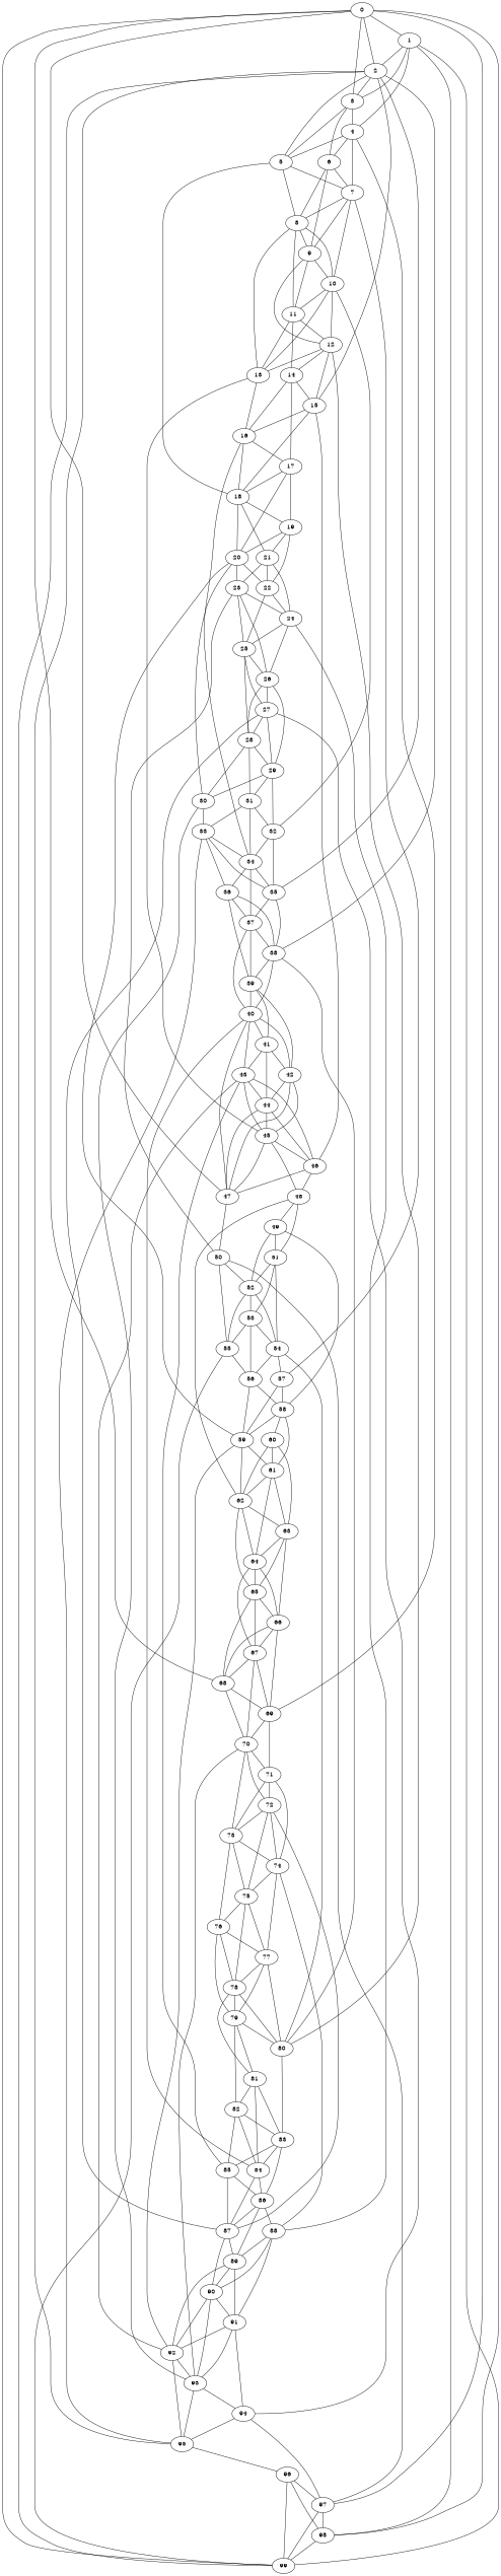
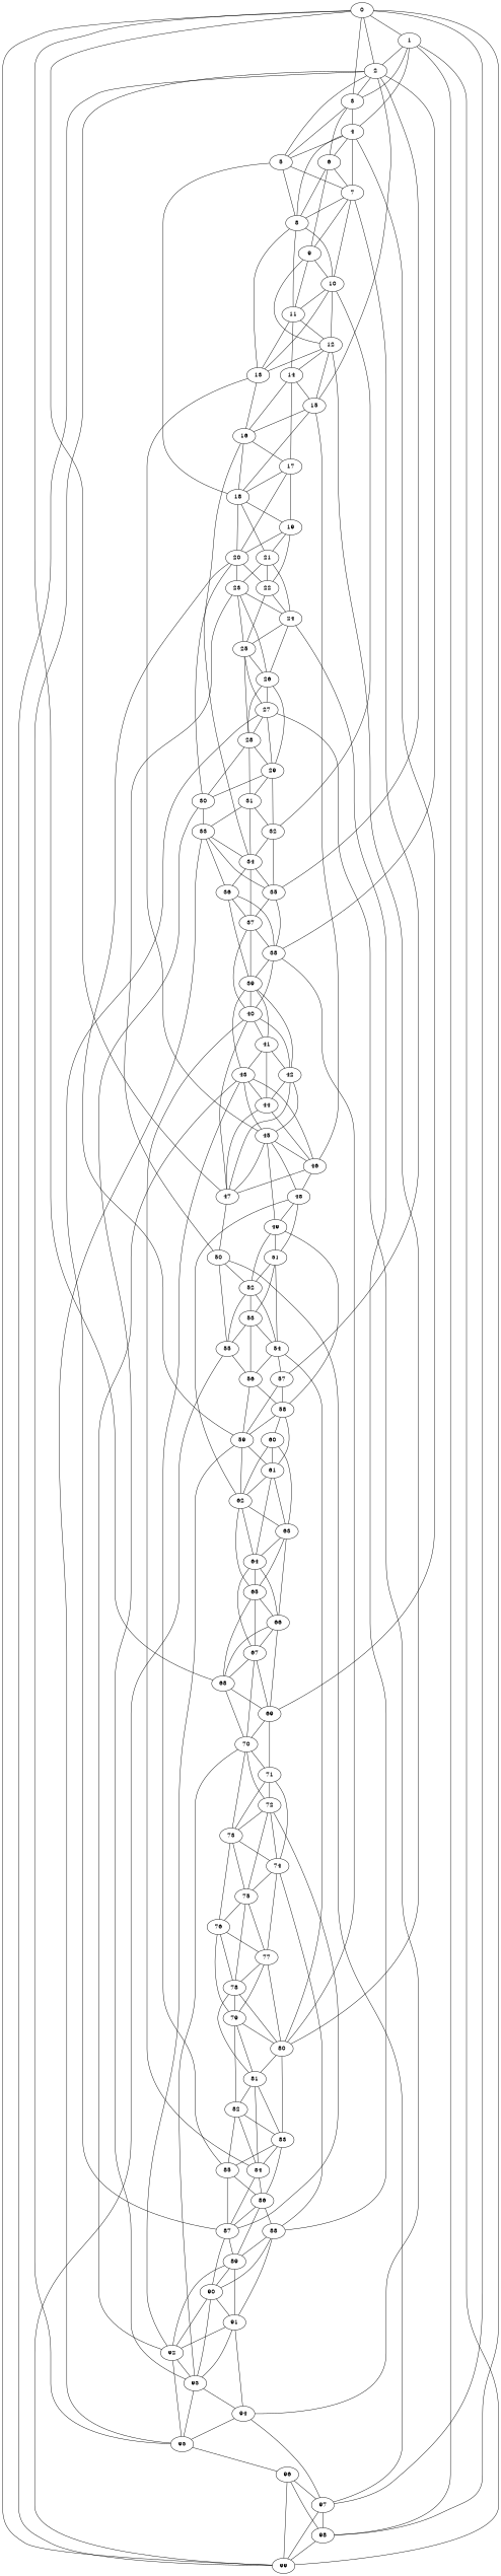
  strict graph {
    edge [is_available=True prob=1.0]
    0
    1
    2
    3
    47
    68
    97
    98
    99
    4
    5
    15
    35
    38
    95
    6
    50
    69
    70
    7
    8
    18
    16
    46
    37
    80
    39
    40
    96
    9
    10
    57
    71
    11
    13
    19
    20
    21
    22
    12
    32
    59
    58
    14
    45
    34
    17
    81
    83
    48
    36
    23
    30
    24
    25
    26
    33
    93
    92
    62
    61
    88
    27
    28
    29
    52
    55
    89
    90
    91
    87
    94
    31
    41
    42
    43
    84
    44
    85
    86
    49
    51
    53
    54
    63
    64
    65
    60
    56
    66
    67
    72
    73
    74
    75
    76
    77
    78
    79
    82
    0 -- 1 [prob=0.926119117469]
    0 -- 2
    0 -- 3 [prob=0.434890969755]
    0 -- 47 [prob=0.771866795664]
    0 -- 68 [prob=0.686417678354]
    0 -- 97 [prob=0.0376157663124]
    0 -- 98 [prob=0.261485588207]
    0 -- 99
    1 -- 2 [prob=0.794527599552]
    1 -- 3 [prob=0.0428583306329]
    1 -- 98 [prob=0.708210479165]
    1 -- 99 [prob=0.194315854161]
    1 -- 4 [prob=0.5551320315]
    2 -- 3 [prob=0.118654922659]
    2 -- 99 [prob=0.63276935077]
    2 -- 5 [prob=0.988948921813]
    2 -- 15 [prob=0.363995659768]
    2 -- 35 [prob=0.629359460407]
    2 -- 38 [prob=0.42768402153]
    2 -- 95 [prob=0.0300749814697]
    3 -- 4 [prob=0.471313864721]
    3 -- 5
    3 -- 6 [prob=0.504146889671]
    47 -- 50 [prob=0.449059817424]
    68 -- 69 [prob=0.102906208299]
    68 -- 70
    97 -- 98
    97 -- 99
    98 -- 99
    4 -- 5 [prob=0.945103240322]
    4 -- 6 [prob=0.0530627535323]
    4 -- 69
    4 -- 7 [prob=0.413849240856]
    5 -- 7 [prob=0.900793526062]
    5 -- 8 [prob=0.278417685719]
    5 -- 18 [prob=0.07488268461]
    15 -- 18 [prob=0.0190550804241]
    15 -- 16 [prob=0.754358825242]
    15 -- 46 [prob=0.41258803769]
    35 -- 38 [prob=0.384393478994]
    35 -- 37 [prob=0.49022401821]
    38 -- 80 [prob=0.00425216425755]
    38 -- 39 [prob=0.0875751819051]
    38 -- 40 [prob=0.611000699071]
    95 -- 96 [prob=0.711397663874]
    6 -- 7
    6 -- 8 [prob=0.0108539066977]
    6 -- 9
    50 -- 97
    50 -- 52 [prob=0.291689975622]
    50 -- 55
    69 -- 70 [prob=0.200849090902]
    69 -- 71 [prob=0.527269623163]
    70 -- 71
    70 -- 93 [prob=0.984962738493]
    70 -- 72
    70 -- 73 [prob=0.847868936323]
    7 -- 8 [prob=0.589404314886]
    7 -- 9 [prob=0.14614752573]
    7 -- 10 [prob=0.95944366397]
    7 -- 57 [prob=0.087363975529]
-   8 -- 9 [prob=0.275923264558]
+   8 -- 4 [prob=0.275923264558]
    8 -- 10 [prob=0.00500340506016]
    8 -- 11 [prob=0.782078548819]
    8 -- 13 [prob=0.85565688891]
    18 -- 19 [prob=0.0281292069771]
    18 -- 20 [prob=0.796600875259]
    18 -- 21 [prob=0.884716406126]
    16 -- 18 [prob=0.117640507394]
    16 -- 34 [prob=0.943118789662]
    16 -- 17
    46 -- 47 [prob=0.67572097446]
    46 -- 48 [prob=0.658723463616]
    37 -- 38 [prob=0.73091711844]
    37 -- 39
    37 -- 40
+   80 -- 81 [prob=0.402061937771]
    80 -- 83
    39 -- 40 [prob=0.762532082328]
    39 -- 41 [prob=0.289811081971]
    39 -- 42 [prob=0.703963487538]
    40 -- 47 [prob=0.319568584283]
    40 -- 41
    40 -- 42 [prob=0.299527374488]
-   40 -- 43
+   39 -- 43
    40 -- 84
    96 -- 97
    96 -- 98 [prob=0.825096731157]
    96 -- 99
    9 -- 10 [prob=0.727697540157]
    9 -- 11
    9 -- 12 [prob=0.50417451622]
    10 -- 11 [prob=0.240676671429]
    10 -- 13 [prob=0.385615582975]
    10 -- 12 [prob=0.0573851035525]
    10 -- 32 [prob=0.969500337805]
    57 -- 59 [prob=0.409489462577]
    57 -- 58 [prob=0.109495673359]
    71 -- 72
    71 -- 73
    71 -- 74
    11 -- 13 [prob=0.0457252396754]
    11 -- 12 [prob=0.474859826512]
    11 -- 14
    13 -- 16 [prob=0.0209359612329]
    13 -- 45 [prob=0.213739811212]
    19 -- 20
    19 -- 21
    19 -- 22 [prob=0.152972765582]
    20 -- 22 [prob=0.524201488963]
    20 -- 59
    20 -- 23
    20 -- 30 [prob=0.0761281478799]
    21 -- 22 [prob=0.930720811958]
    21 -- 23 [prob=0.730326639595]
    21 -- 24
    22 -- 24 [prob=0.727971808641]
    22 -- 25 [prob=0.0211492093144]
    12 -- 15 [prob=0.203885950157]
    12 -- 80 [prob=0.0275680361214]
    12 -- 13 [prob=0.347155063238]
    12 -- 14 [prob=0.55157370828]
    32 -- 35
    32 -- 34
    59 -- 92
    59 -- 62 [prob=0.837547131856]
    59 -- 61 [prob=0.135356172641]
    58 -- 59 [prob=0.654565089738]
    58 -- 61 [prob=0.0127931903559]
    58 -- 60
    14 -- 15 [prob=0.182561407784]
    14 -- 16
    14 -- 17 [prob=0.351232636331]
    45 -- 47 [prob=0.88594565431]
    45 -- 46 [prob=0.624814204558]
    45 -- 48
    34 -- 35 [prob=0.591543163498]
    34 -- 37 [prob=0.157657119338]
    34 -- 36 [prob=0.851128289274]
    17 -- 18 [prob=0.863731693101]
    17 -- 19 [prob=0.110875193176]
    17 -- 20 [prob=0.692562863372]
    81 -- 83
    81 -- 84
    81 -- 82
    83 -- 84 [prob=0.301917976224]
    83 -- 85 [prob=0.647375557653]
    83 -- 86
    48 -- 62 [prob=0.927590348409]
    48 -- 49 [prob=0.85582301003]
    48 -- 51 [prob=0.526955570242]
    36 -- 38
    36 -- 37 [prob=0.0885893938834]
    36 -- 39 [prob=0.0734334867285]
    23 -- 50 [prob=0.659876750537]
    23 -- 24
    23 -- 25 [prob=0.0580759234271]
    23 -- 26 [prob=0.736385134869]
    30 -- 33
    30 -- 93 [prob=0.127580721935]
    24 -- 25 [prob=0.542156613616]
    24 -- 26 [prob=0.991416391923]
    24 -- 88
    25 -- 26 [prob=0.657069590493]
    25 -- 27
    25 -- 28
    26 -- 27 [prob=0.945562901412]
    26 -- 28 [prob=0.606516451972]
    26 -- 29
    33 -- 35 [prob=0.153036841134]
    33 -- 95 [prob=0.525321146046]
    33 -- 34
    33 -- 36 [prob=0.119645091852]
    93 -- 95 [prob=0.312839851659]
    93 -- 94 [prob=0.631085359185]
    92 -- 95 [prob=0.799089839075]
    92 -- 93 [prob=0.994466133748]
    62 -- 63 [prob=0.563898646753]
    62 -- 64
    62 -- 65 [prob=0.754611409642]
    61 -- 62 [prob=0.616548243511]
    61 -- 63
    61 -- 64
    88 -- 89 [prob=0.478335046005]
    88 -- 90
    88 -- 91 [prob=0.989722101302]
    27 -- 28
    27 -- 29
    27 -- 87
    27 -- 94 [prob=0.214733561756]
    28 -- 30
    28 -- 29 [prob=0.832169715513]
    28 -- 31 [prob=0.382064695457]
    29 -- 32 [prob=0.204304268073]
    29 -- 30 [prob=0.709256518952]
    29 -- 31 [prob=0.431545227863]
    52 -- 55
    52 -- 53 [prob=0.116125380127]
    52 -- 54
    55 -- 99 [prob=0.283820962386]
    55 -- 56 [prob=0.224279313665]
    89 -- 92 [prob=0.968923676484]
    89 -- 90
    89 -- 91 [prob=0.629590778155]
    90 -- 93
    90 -- 92 [prob=0.968527224893]
    90 -- 91 [prob=0.237553929319]
    91 -- 93 [prob=0.217614037568]
    91 -- 92 [prob=0.11725524011]
    91 -- 94 [prob=0.702059137724]
    87 -- 89 [prob=0.566538848833]
    87 -- 90 [prob=0.643586809163]
    94 -- 97 [prob=0.909003401215]
    94 -- 95 [prob=0.356738295262]
    31 -- 32
    31 -- 34 [prob=0.739250559442]
    31 -- 33
    41 -- 42 [prob=0.974543632563]
    41 -- 43
    41 -- 44 [prob=0.834900708314]
    42 -- 47 [prob=0.5342049119]
    42 -- 45 [prob=0.607547737851]
    42 -- 44 [prob=0.590505083049]
    43 -- 46 [prob=0.591460518502]
    43 -- 45 [prob=0.255576050299]
    43 -- 92 [prob=0.856657028295]
    43 -- 44 [prob=0.725548075952]
    43 -- 85
    84 -- 87 [prob=0.830953477043]
    84 -- 86
    44 -- 47 [prob=0.637638692892]
    44 -- 46 [prob=0.918613935477]
-   44 -- 45 [prob=0.0313486584335]
+   49 -- 45 [prob=0.0313486584335]
    85 -- 87 [prob=0.567024834918]
    85 -- 86 [prob=0.0326340913941]
    86 -- 88 [prob=0.163930851727]
    86 -- 89
    86 -- 87 [prob=0.44939910228]
    49 -- 58 [prob=0.690917514157]
    49 -- 52 [prob=0.759278741709]
    49 -- 51
    51 -- 52 [prob=0.161682314853]
    51 -- 53 [prob=0.747817204397]
    51 -- 54 [prob=0.561514861644]
    53 -- 55 [prob=0.935624815733]
    53 -- 54
    53 -- 56 [prob=0.0511659503893]
    54 -- 80 [prob=0.0480240518988]
    54 -- 57
    54 -- 56 [prob=0.711787976399]
    63 -- 64 [prob=0.646018100455]
    63 -- 65 [prob=0.766561177956]
    63 -- 66 [prob=0.640437774754]
    64 -- 65 [prob=0.0360119356169]
    64 -- 66 [prob=0.154468088698]
    64 -- 67 [prob=0.767341529246]
    65 -- 68 [prob=0.0177600741026]
    65 -- 66 [prob=0.645400515694]
    65 -- 67
    60 -- 62 [prob=0.256689547423]
    60 -- 61 [prob=0.0830294121244]
    60 -- 63 [prob=0.948883585407]
    56 -- 59
    56 -- 58 [prob=0.384968438907]
    66 -- 68 [prob=0.71842902317]
    66 -- 69 [prob=0.811440639777]
    66 -- 67 [prob=0.224035110941]
    67 -- 68
    67 -- 69
    67 -- 70 [prob=0.261912155179]
    72 -- 87 [prob=0.475796909589]
    72 -- 73 [prob=0.68090334929]
    72 -- 74
    72 -- 75 [prob=0.553274211072]
    73 -- 74 [prob=0.93397505516]
    73 -- 75 [prob=0.299875636576]
    73 -- 76
    74 -- 88 [prob=0.57233427095]
    74 -- 75
    74 -- 77 [prob=0.790242923441]
    75 -- 76 [prob=0.725946376382]
    75 -- 77 [prob=0.642829249878]
    75 -- 78 [prob=0.955623040494]
    76 -- 77 [prob=0.41735705853]
    76 -- 78 [prob=0.624924183083]
    76 -- 79 [prob=0.831644042511]
    77 -- 80
    77 -- 78
    77 -- 79 [prob=0.551131005504]
    78 -- 80 [prob=0.829233433572]
    78 -- 81 [prob=0.818047929448]
    78 -- 79 [prob=0.591500366269]
    79 -- 80
    79 -- 81 [prob=0.704152537427]
    79 -- 82 [prob=0.371426835538]
    82 -- 83 [prob=0.030265206386]
    82 -- 84
    82 -- 85
  }
